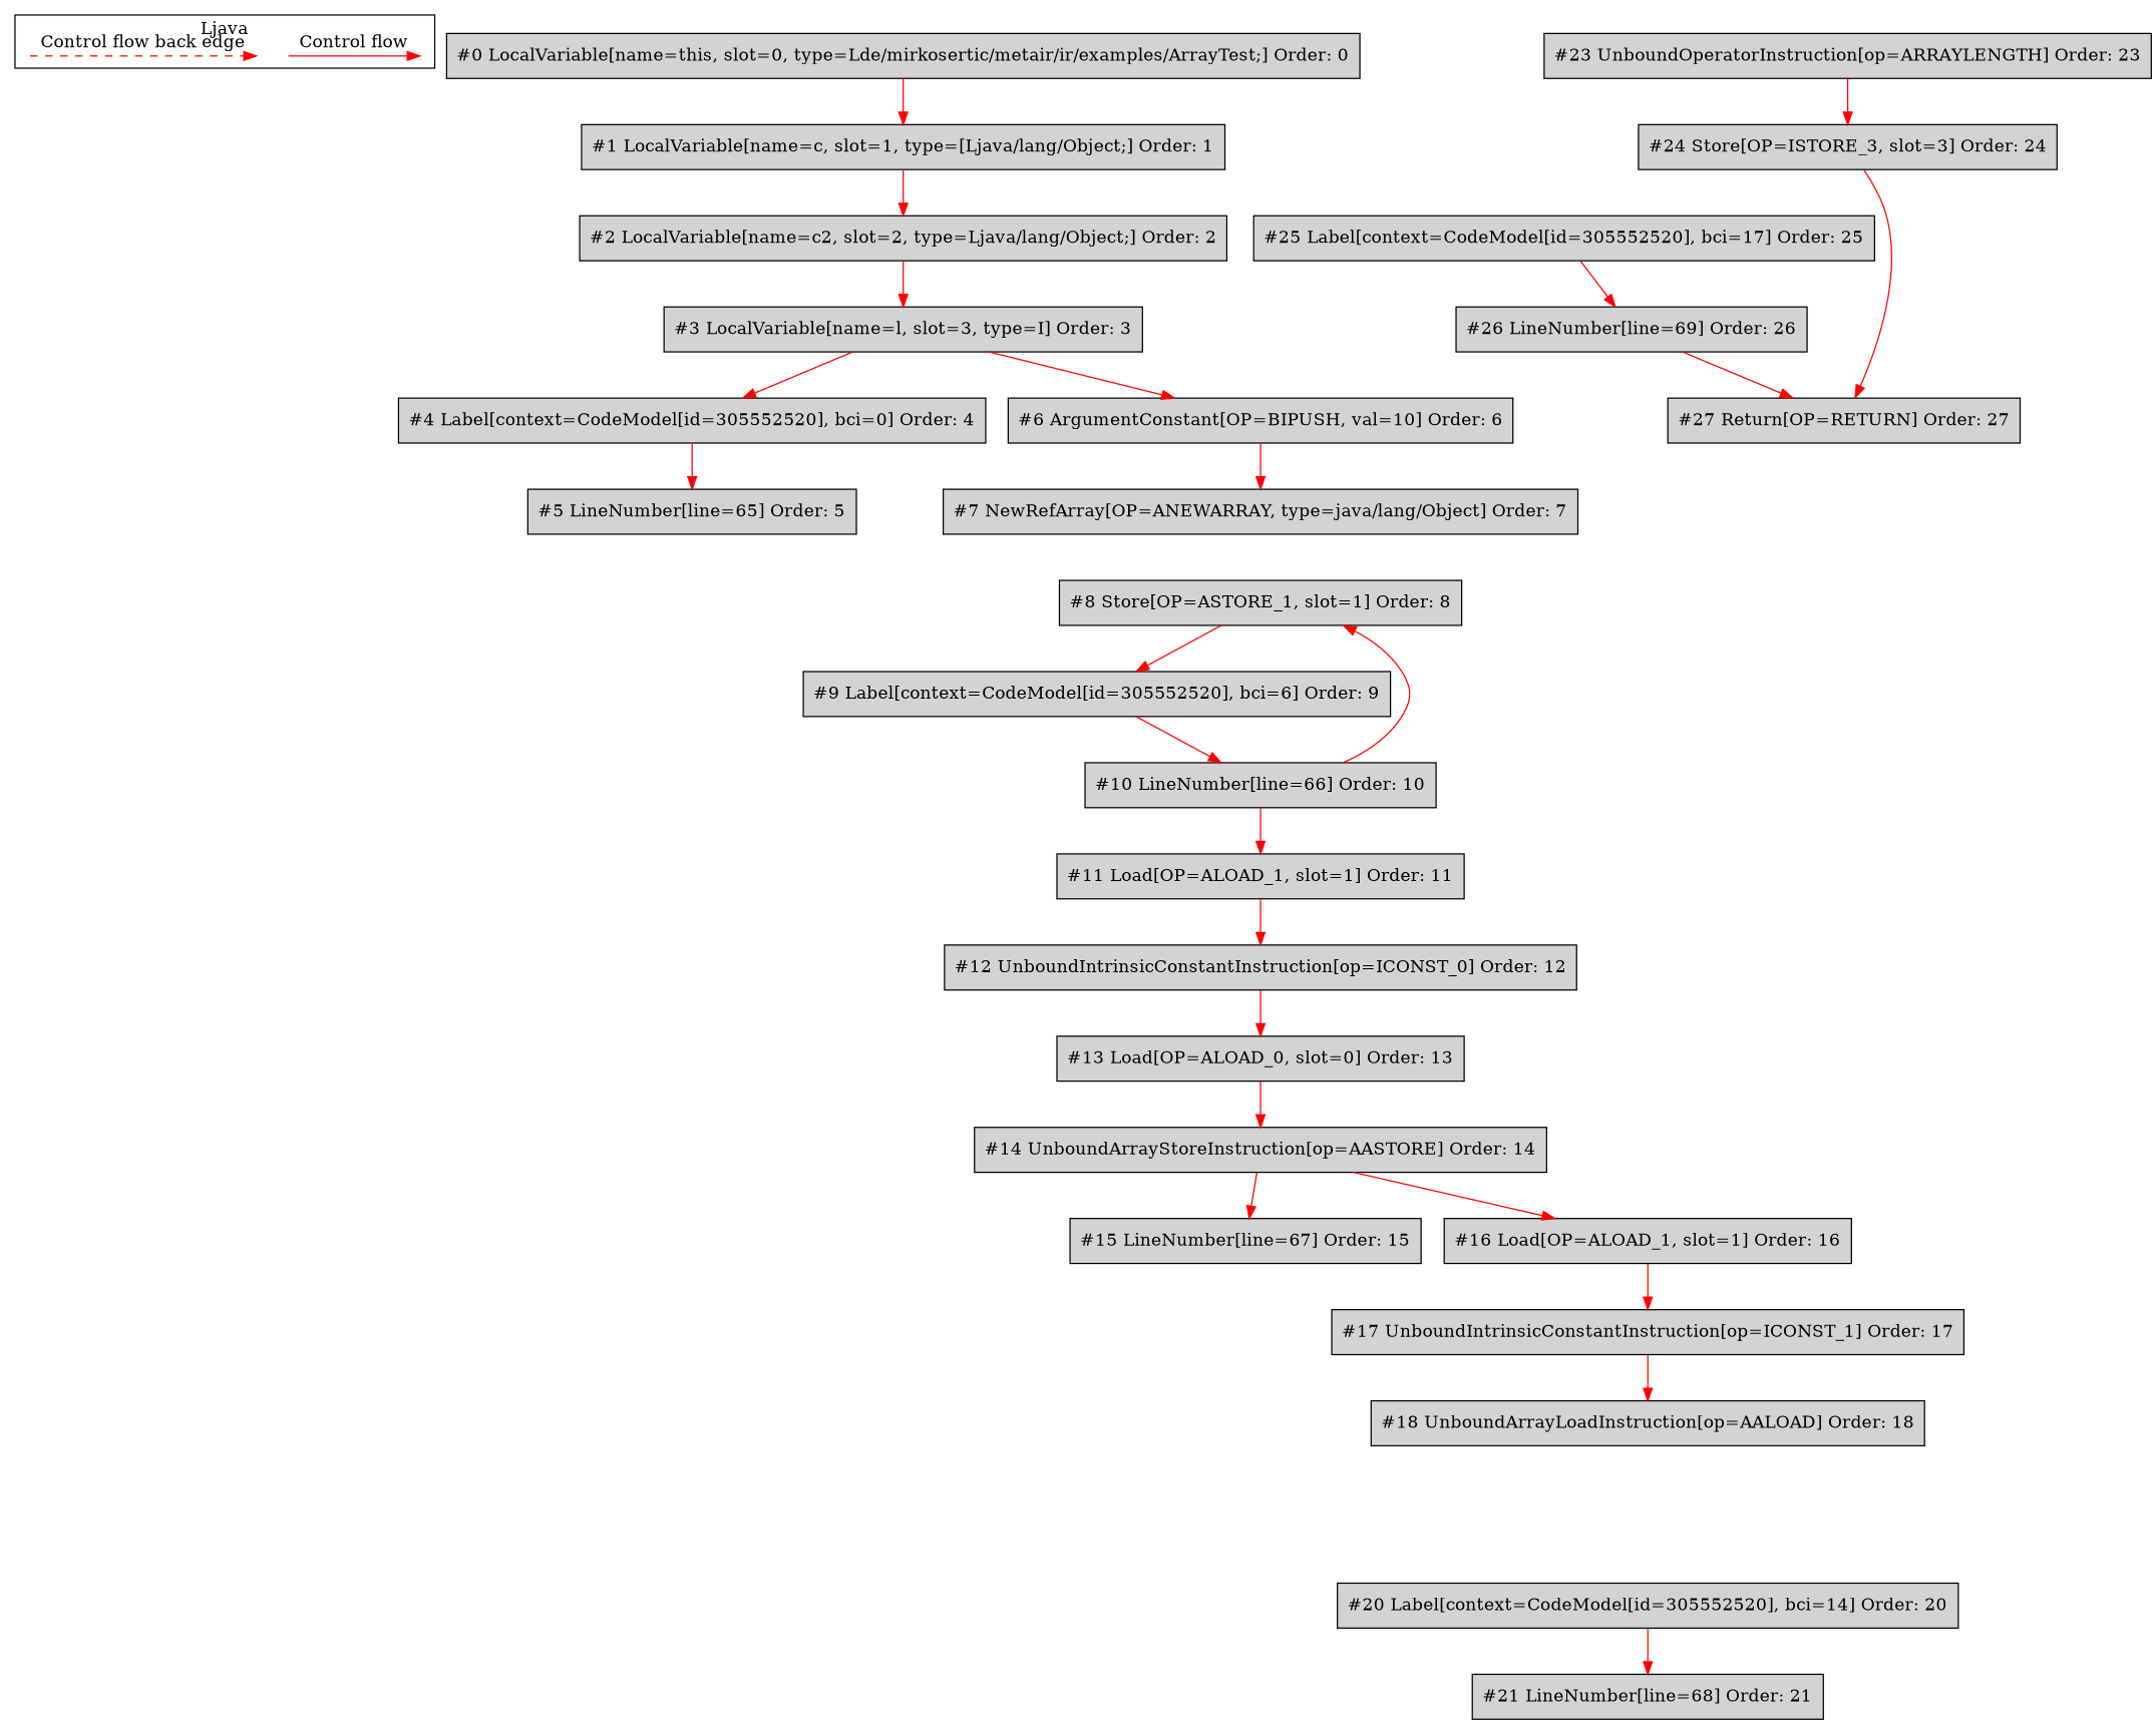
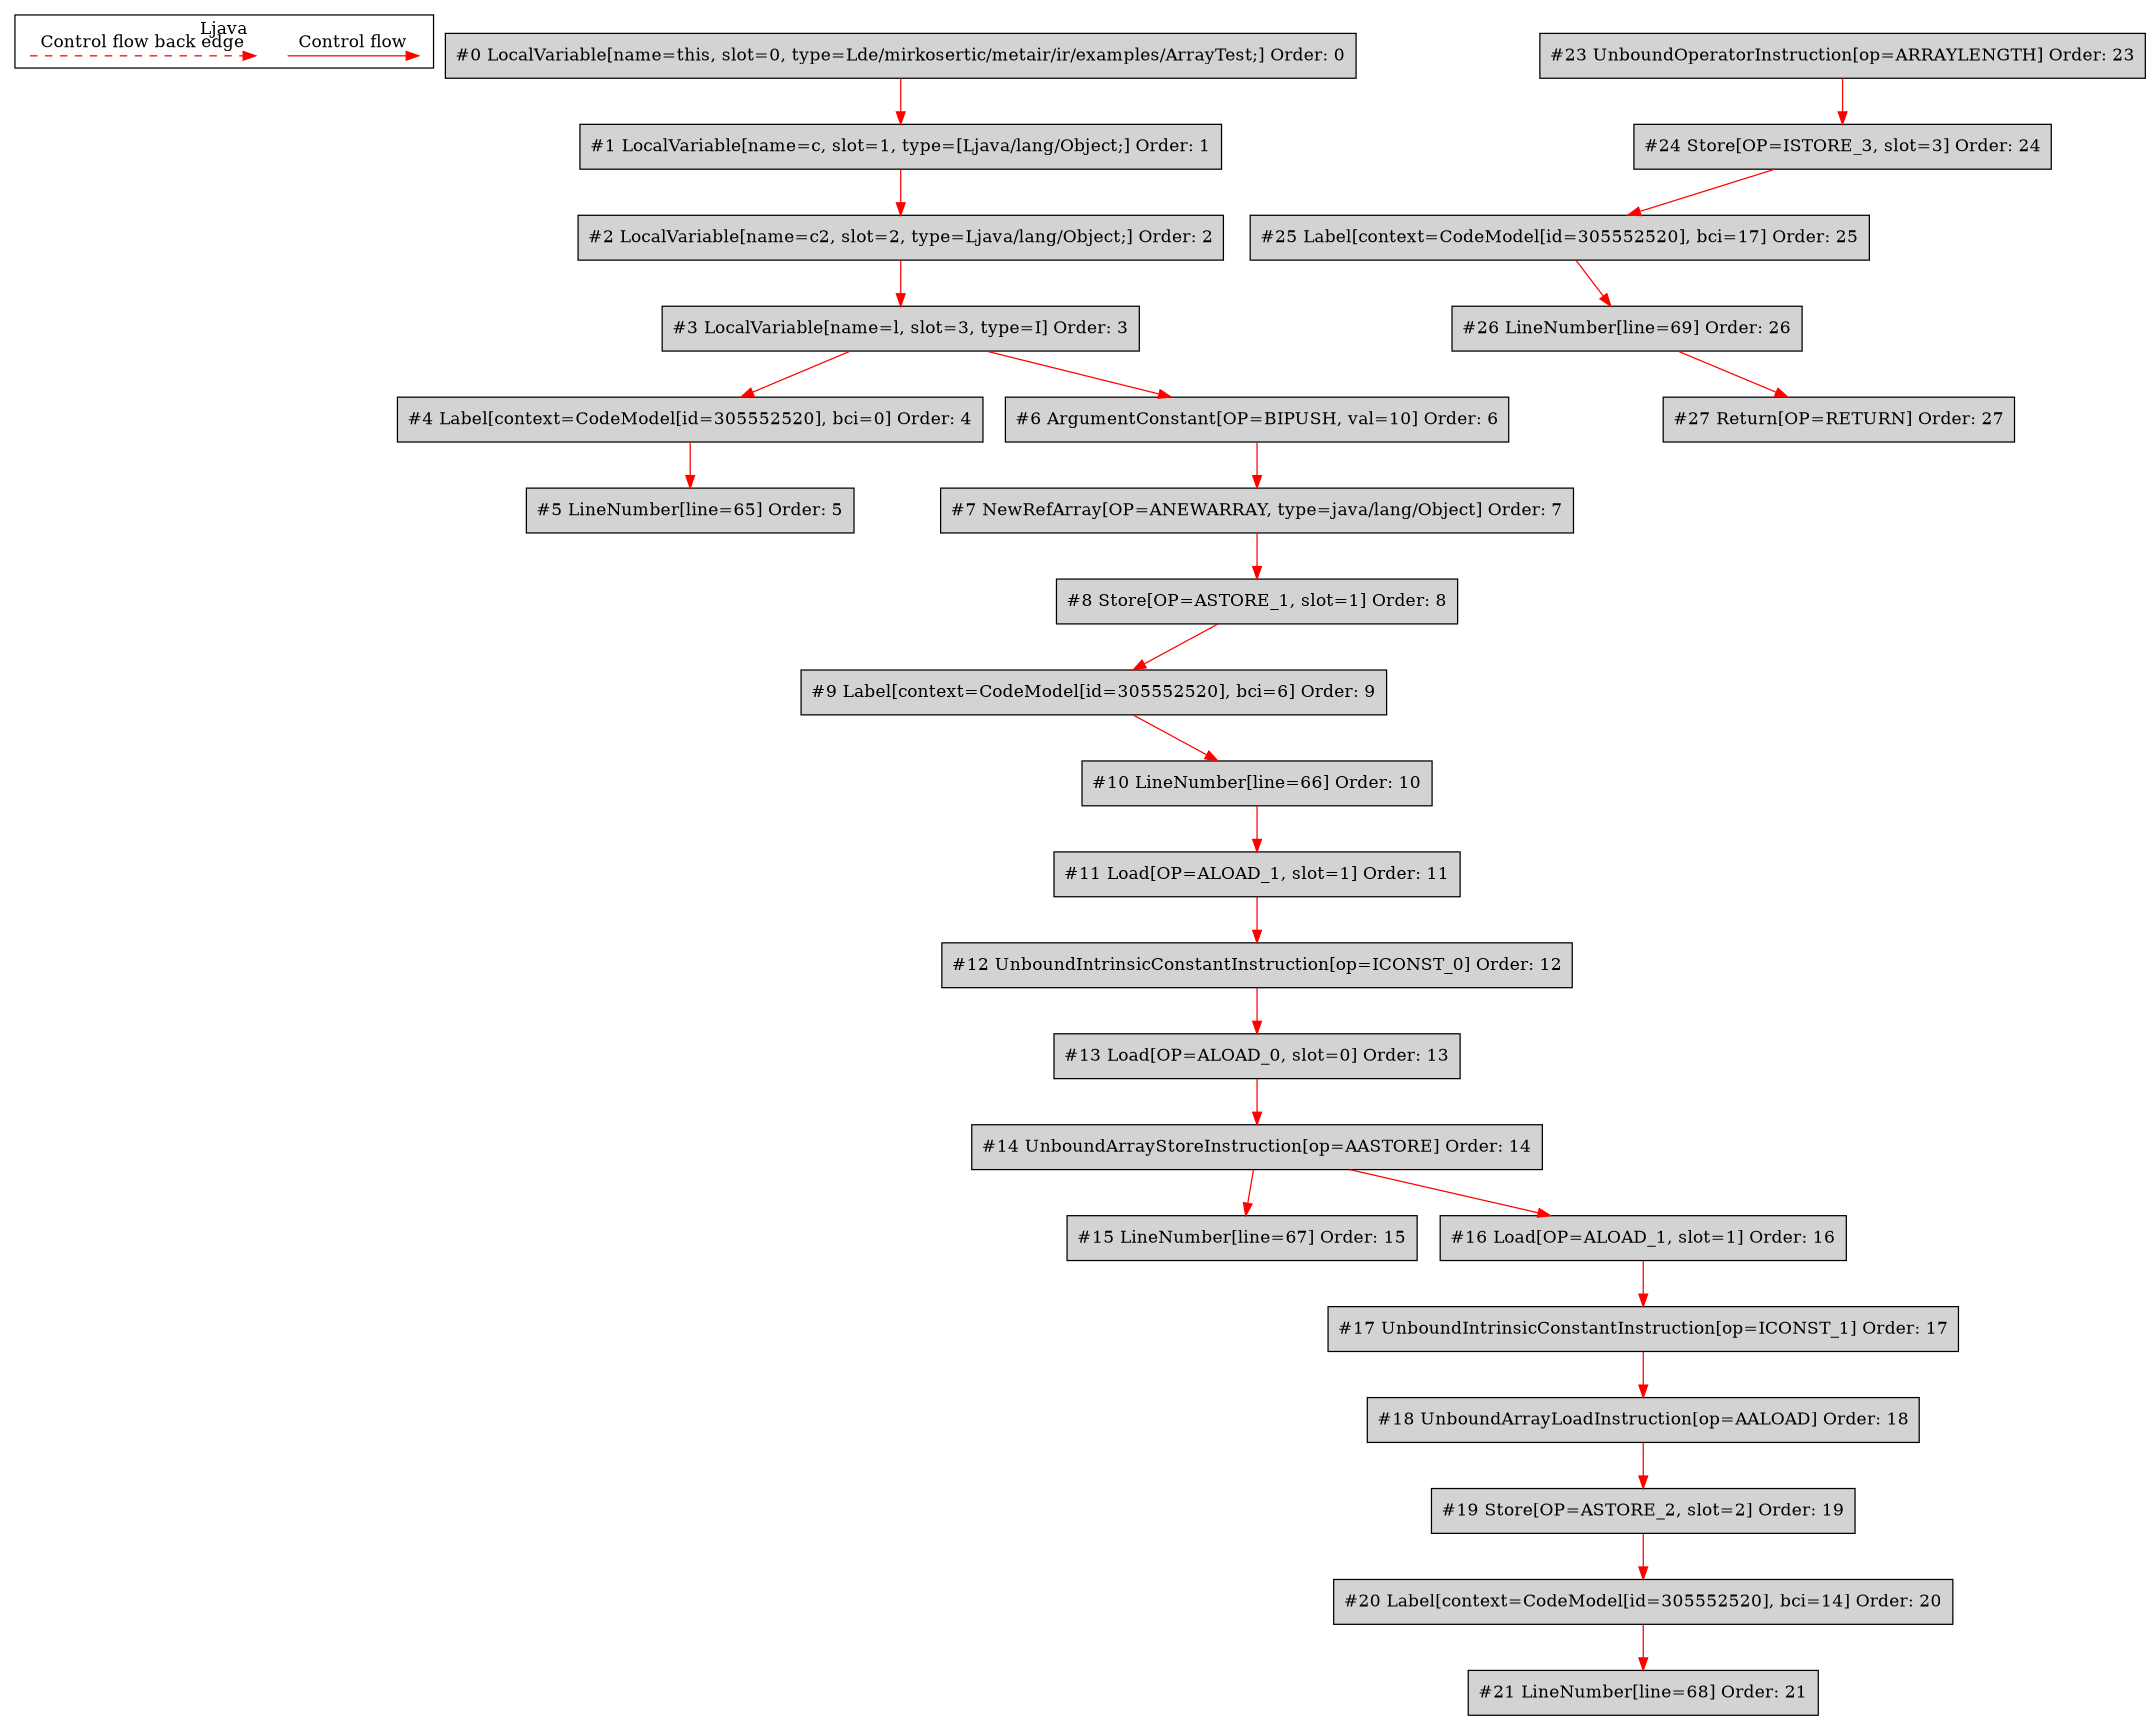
  digraph {
    node [shape=box style=filled fillcolor=lightgrey]
    edge [color=red]
    c0 [shape=point style=invis fillcolor=""]
    c1 [shape=point style=invis fillcolor=""]
    c2 [shape=point style=invis fillcolor=""]
    c3 [shape=point style=invis fillcolor=""]
    n5 [label="#0 LocalVariable[name=this, slot=0, type=Lde/mirkosertic/metair/ir/examples/ArrayTest;] Order: 0"]
    n6 [label="#1 LocalVariable[name=c, slot=1, type=[Ljava/lang/Object;] Order: 1"]
    n7 [label="#2 LocalVariable[name=c2, slot=2, type=Ljava/lang/Object;] Order: 2"]
    n8 [label="#3 LocalVariable[name=l, slot=3, type=I] Order: 3"]
    n9 [label="#4 Label[context=CodeModel[id=305552520], bci=0] Order: 4"]
    n10 [label="#6 ArgumentConstant[OP=BIPUSH, val=10] Order: 6"]
    n11 [label="#5 LineNumber[line=65] Order: 5"]
    n12 [label="#7 NewRefArray[OP=ANEWARRAY, type=java/lang/Object] Order: 7"]
    n13 [label="#8 Store[OP=ASTORE_1, slot=1] Order: 8"]
    n14 [label="#9 Label[context=CodeModel[id=305552520], bci=6] Order: 9"]
    n15 [label="#10 LineNumber[line=66] Order: 10"]
    n16 [label="#11 Load[OP=ALOAD_1, slot=1] Order: 11"]
    n17 [label="#12 UnboundIntrinsicConstantInstruction[op=ICONST_0] Order: 12"]
    n18 [label="#13 Load[OP=ALOAD_0, slot=0] Order: 13"]
    n19 [label="#14 UnboundArrayStoreInstruction[op=AASTORE] Order: 14"]
    n20 [label="#15 LineNumber[line=67] Order: 15"]
    n21 [label="#16 Load[OP=ALOAD_1, slot=1] Order: 16"]
    n22 [label="#17 UnboundIntrinsicConstantInstruction[op=ICONST_1] Order: 17"]
    n23 [label="#18 UnboundArrayLoadInstruction[op=AALOAD] Order: 18"]
+   n24 [label="#19 Store[OP=ASTORE_2, slot=2] Order: 19"]
    n25 [label="#20 Label[context=CodeModel[id=305552520], bci=14] Order: 20"]
    n26 [label="#21 LineNumber[line=68] Order: 21"]
    n27 [label="#23 UnboundOperatorInstruction[op=ARRAYLENGTH] Order: 23"]
    n28 [label="#24 Store[OP=ISTORE_3, slot=3] Order: 24"]
    n29 [label="#25 Label[context=CodeModel[id=305552520], bci=17] Order: 25"]
    n30 [label="#26 LineNumber[line=69] Order: 26"]
    n31 [label="#27 Return[OP=RETURN] Order: 27"]
    subgraph cluster_1 {
      label=Ljava
      subgraph sub_2 {
        label=Legend
        rank=same
        c0
        c1
        c2
        c3
      }
    }
    c0 -> c1 [label="Control flow" style=solid]
    c2 -> c3 [label="Control flow back edge" style=dashed]
    n5 -> n6
    n6 -> n7
    n7 -> n8
    n8 -> n9
    n8 -> n10
    n9 -> n11
    n10 -> n12
-   n15 -> n13
+   n12 -> n13
    n13 -> n14
    n14 -> n15
    n15 -> n16
    n16 -> n17
    n17 -> n18
    n18 -> n19
    n19 -> n20
    n19 -> n21
    n21 -> n22
    n22 -> n23
+   n23 -> n24
+   n24 -> n25
    n25 -> n26
    n27 -> n28
-   n28 -> n31
+   n28 -> n29
    n29 -> n30
    n30 -> n31
  }
